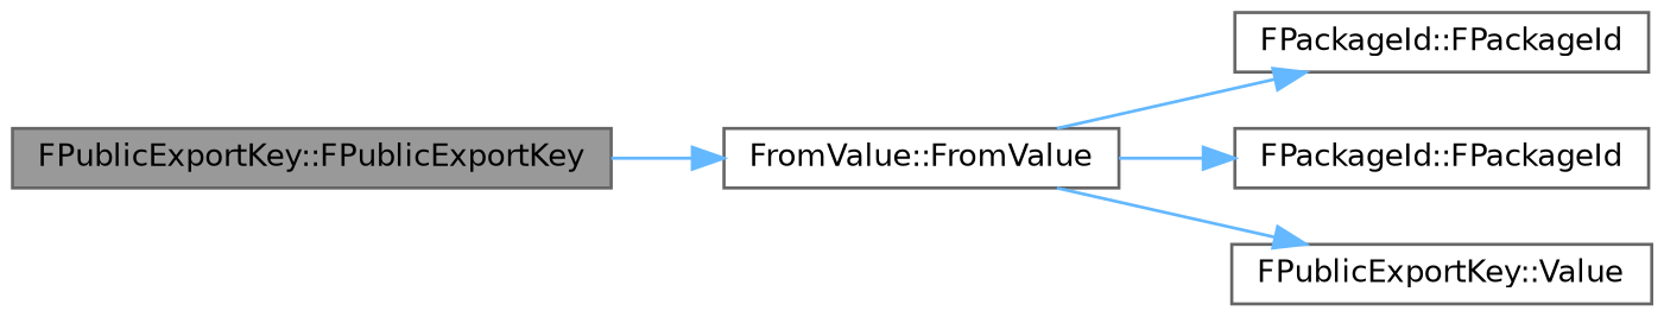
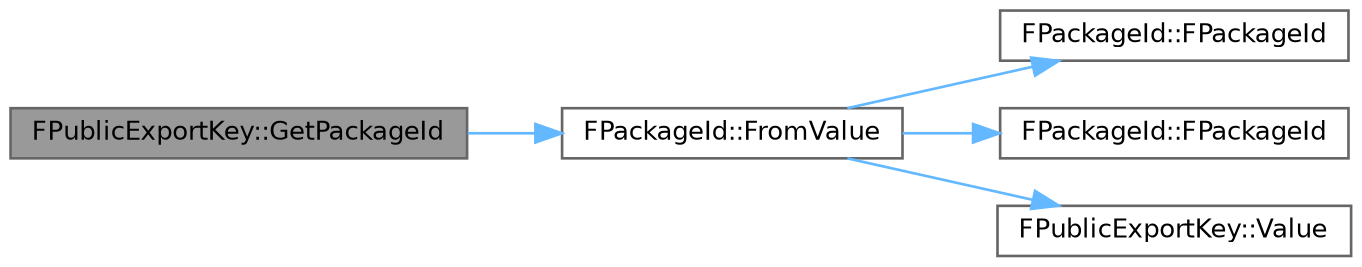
  digraph {
    rankdir=LR
    node [color=grey40 fillcolor=white fontname=Helvetica fontsize=10 shape=box style=filled]
    edge [color=steelblue1 fontname=Helvetica fontsize=10 labelfontname=Helvetica labelfontsize=10 style=solid]
-   n1 [color=gray40 fillcolor=grey60 fontcolor=black height=0.2 label="FPublicExportKey::FPublicExportKey" width=0.4]
-   n2 [height=0.2 label="FromValue::FromValue" width=0.4]
+   n1 [color=gray40 fillcolor=grey60 fontcolor=black height=0.2 label="FPublicExportKey::GetPackageId" width=0.4]
+   n2 [height=0.2 label="FPackageId::FromValue" width=0.4]
    n3 [height=0.2 label="FPackageId::FPackageId" width=0.4]
    n4 [height=0.2 label="FPackageId::FPackageId" width=0.4]
    n5 [height=0.2 label="FPublicExportKey::Value" width=0.4]
    n1 -> n2
    n2 -> n3
    n2 -> n4
    n2 -> n5
  }
